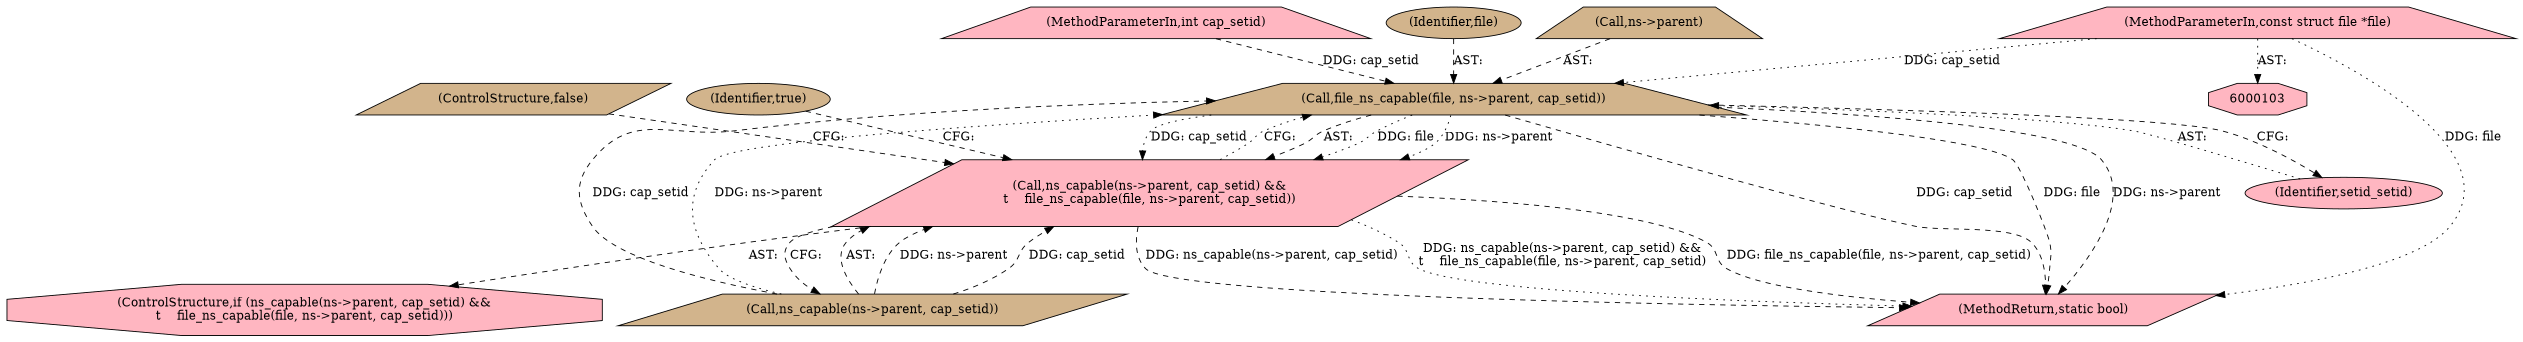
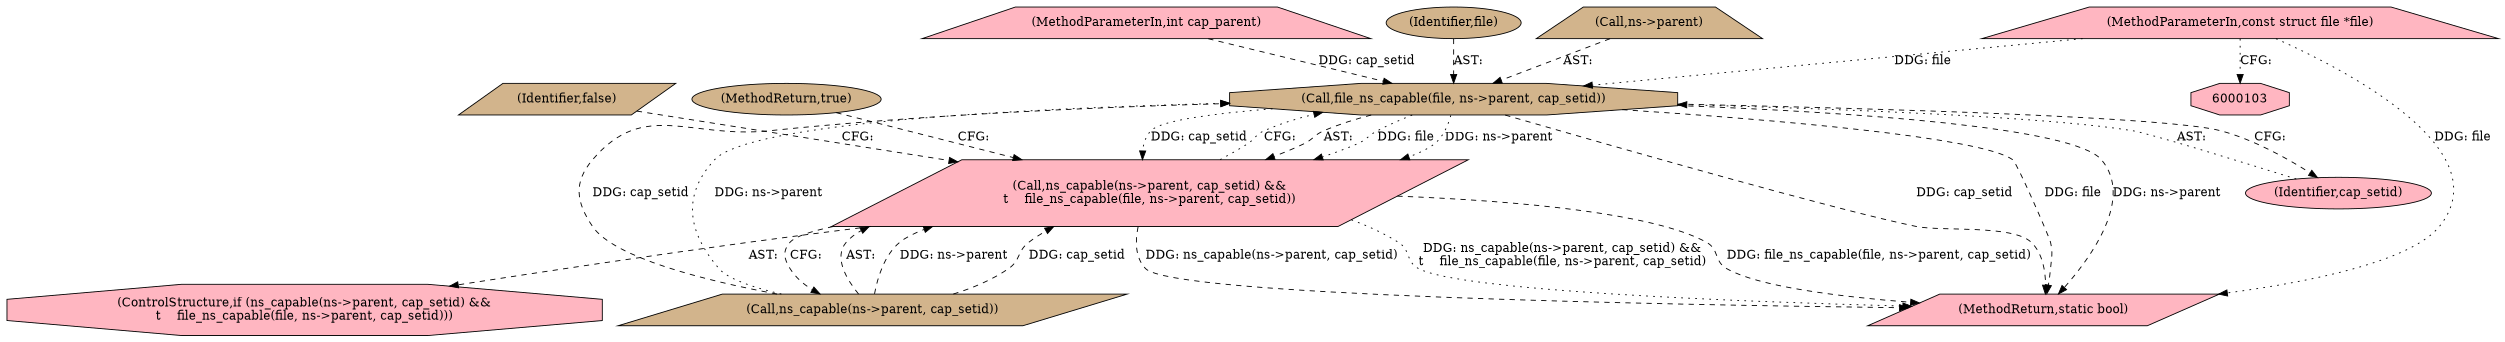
  digraph {
    node [fillcolor=lightpink shape=parallelogram style=filled]
    edge [style=dashed]
    n1 [label="(MethodParameterIn,const struct file *file)" shape=trapezium]
-   n2 [fillcolor=tan label="(Call,file_ns_capable(file, ns->parent, cap_setid))" shape=trapezium]
+   n2 [fillcolor=tan label="(Call,file_ns_capable(file, ns->parent, cap_setid))" shape=octagon]
    n3 [label="(MethodReturn,static bool)"]
    n4 [label=6000103 shape=octagon]
    n5 [label="(Call,ns_capable(ns->parent, cap_setid) &&\n\t    file_ns_capable(file, ns->parent, cap_setid))"]
-   n6 [label="(Identifier,setid_setid)" shape=ellipse]
+   n6 [label="(Identifier,cap_setid)" shape=ellipse]
    n7 [label="(ControlStructure,if (ns_capable(ns->parent, cap_setid) &&\n\t    file_ns_capable(file, ns->parent, cap_setid)))" shape=octagon]
    n8 [fillcolor=tan label="(Call,ns_capable(ns->parent, cap_setid))"]
-   n9 [fillcolor=tan label="(ControlStructure,false)"]
+   n9 [fillcolor=tan label="(Identifier,false)"]
    n10 [fillcolor=tan label="(Call,ns->parent)" shape=trapezium]
-   n11 [label="(MethodParameterIn,int cap_setid)" shape=trapezium]
-   n12 [fillcolor=tan label="(Identifier,true)" shape=ellipse]
+   n11 [label="(MethodParameterIn,int cap_parent)" shape=trapezium]
+   n12 [fillcolor=tan label="(MethodReturn,true)" shape=ellipse]
    n13 [fillcolor=tan label="(Identifier,file)" shape=ellipse]
-   n1 -> n2 [label="DDG: cap_setid" style=dotted]
+   n1 -> n2 [label="DDG: file" style=dotted]
    n1 -> n3 [label="DDG: file" style=dotted]
-   n1 -> n4 [label="AST: " style=dotted]
+   n1 -> n4 [label="CFG: " style=dotted]
    n2 -> n3 [label="DDG: cap_setid"]
    n2 -> n3 [label="DDG: file"]
    n2 -> n3 [label="DDG: ns->parent"]
    n2 -> n5 [label="AST: "]
    n2 -> n5 [label="DDG: file" style=dotted]
    n2 -> n5 [label="DDG: ns->parent" style=dotted]
    n2 -> n5 [label="DDG: cap_setid" style=dotted]
    n2 -> n6 [label="CFG: "]
    n5 -> n2 [label="CFG: " style=dotted]
    n5 -> n3 [label="DDG: ns_capable(ns->parent, cap_setid)"]
    n5 -> n3 [label="DDG: ns_capable(ns->parent, cap_setid) &&\n\t    file_ns_capable(file, ns->parent, cap_setid)" style=dotted]
    n5 -> n3 [label="DDG: file_ns_capable(file, ns->parent, cap_setid)"]
    n5 -> n7 [label="AST: "]
    n5 -> n8 [label="CFG: "]
    n6 -> n2 [label="AST: " style=dotted]
    n8 -> n2 [label="DDG: ns->parent" style=dotted]
    n8 -> n2 [label="DDG: cap_setid"]
    n8 -> n5 [label="AST: "]
    n8 -> n5 [label="DDG: ns->parent"]
    n8 -> n5 [label="DDG: cap_setid"]
    n9 -> n5 [label="CFG: "]
    n10 -> n2 [label="AST: "]
    n11 -> n2 [label="DDG: cap_setid"]
    n12 -> n5 [label="CFG: "]
    n13 -> n2 [label="AST: "]
  }
